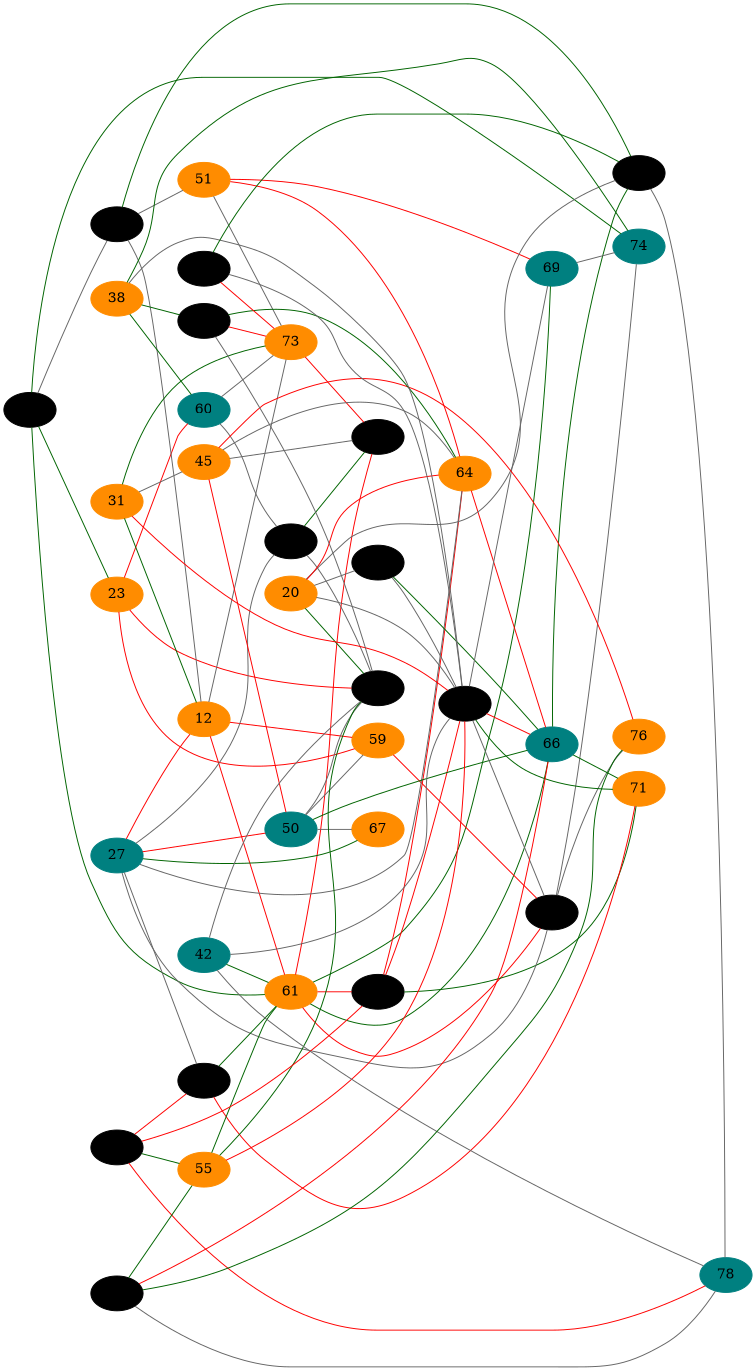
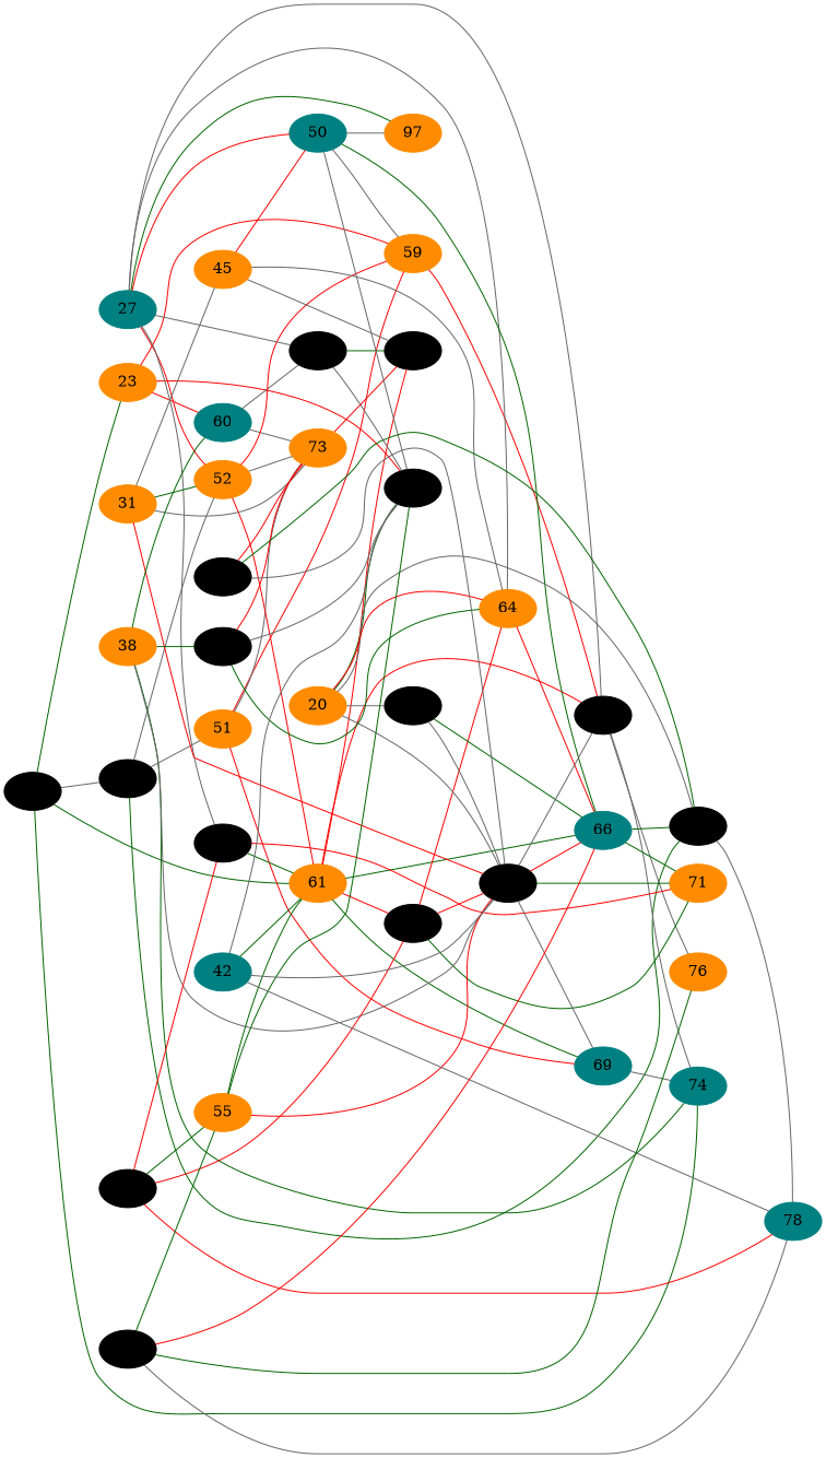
  graph {
    rankdir=LR
    node [color=black style=filled]
    edge [color=gray40]
    19
    23 [color=darkorange]
    24
    61 [color=darkorange super="+46+11+47+54"]
    74 [color=teal]
    59 [color=darkorange super="+56"]
    60 [color=teal]
    68 [super="+1+4"]
    51 [color=darkorange]
-   52 [color=darkorange super="+36+21" label=12]
+   52 [color=darkorange super="+36+21"]
    75 [super="+72"]
    70 [super="+28+25"]
    63 [super="+53"]
    66 [color=teal super="+3+32+33+49"]
    77
    69 [color=teal]
    62
    73 [color=darkorange super="+18"]
    78 [color=teal]
    27 [color=teal super="+7+10"]
    50 [color=teal super="+6+35"]
    57
    64 [color=darkorange super="+34"]
-   67 [color=darkorange]
+   67 [color=darkorange label=97]
    71 [color=darkorange super="+15+40"]
    76 [color=darkorange]
    n27 [color=darkorange label=20 super="+16"]
    58
    65 [super="+2+20+41"]
    31 [color=darkorange]
    45 [color=darkorange]
    43 [super="+17"]
    38 [color=darkorange]
    55 [color=darkorange super="+22"]
    39
    42 [color=teal]
    44
    48
    19 -- 23 [color=darkgreen]
    19 -- 24
    19 -- 61 [color=darkgreen]
    19 -- 74 [color=darkgreen]
    23 -- 59 [color=red]
    23 -- 60 [color=red]
    23 -- 68 [color=red]
    24 -- 51
    24 -- 52
    24 -- 75 [color=darkgreen]
    61 -- 70 [color=red weight=2]
    61 -- 63 [color=red]
    61 -- 66 [color=darkgreen weight=3]
    61 -- 77 [color=red]
    61 -- 69 [color=darkgreen]
    59 -- 70 [color=red]
    60 -- 62
    60 -- 73
-   51 -- 64 [color=red]
+   51 -- 59 [color=red]
    51 -- 69 [color=red]
    51 -- 73
    52 -- 61 [color=red weight=2]
    52 -- 59 [color=red]
    52 -- 73
    75 -- 78
    70 -- 74
    70 -- 76
    63 -- 64 [color=red]
    63 -- 71 [color=darkgreen]
    63 -- 65 [color=red weight=2]
    66 -- 75 [color=darkgreen weight=2]
    66 -- 71 [color=darkgreen weight=2]
    69 -- 74
    62 -- 68
    62 -- 77 [color=darkgreen]
    73 -- 77 [color=red]
    27 -- 52 [color=red weight=2]
    27 -- 70
    27 -- 62
    27 -- 50 [color=red]
    27 -- 57
    27 -- 64
    27 -- 67 [color=darkgreen]
    50 -- 59 [weight=2]
    50 -- 68
    50 -- 66 [color=darkgreen weight=2]
    50 -- 67 [weight=3]
    57 -- 61 [color=darkgreen]
    57 -- 71 [color=red]
    64 -- 66 [color=red weight=2]
    n27 -- 68 [color=darkgreen]
    n27 -- 75
    n27 -- 64 [color=red]
    n27 -- 58 [weight=2]
    n27 -- 65
    58 -- 66 [color=darkgreen]
    58 -- 65
    65 -- 70 [weight=2]
    65 -- 66 [color=red]
    65 -- 69
    65 -- 71 [color=darkgreen weight=3]
    31 -- 52 [color=darkgreen]
-   31 -- 73 [color=darkgreen]
+   31 -- 73
    31 -- 65 [color=red]
    31 -- 45
    45 -- 77
    45 -- 50 [color=red]
    45 -- 64
-   45 -- 76 [color=red]
    43 -- 68
    43 -- 73 [color=red]
    43 -- 64 [color=darkgreen]
    38 -- 74 [color=darkgreen]
    38 -- 60 [color=darkgreen]
    38 -- 65
    38 -- 43 [color=darkgreen]
    55 -- 61 [color=darkgreen]
    55 -- 68 [color=darkgreen weight=2]
    55 -- 65 [color=red]
    39 -- 63 [color=red]
    39 -- 78 [color=red]
    39 -- 57 [color=red]
    39 -- 55 [color=darkgreen]
    42 -- 61 [color=darkgreen]
    42 -- 68
    42 -- 78
    42 -- 65
    44 -- 66 [color=red]
    44 -- 78
    44 -- 76 [color=darkgreen]
    44 -- 55 [color=darkgreen]
    48 -- 75 [color=darkgreen]
    48 -- 73 [color=red]
    48 -- 65 [weight=2]
  }
